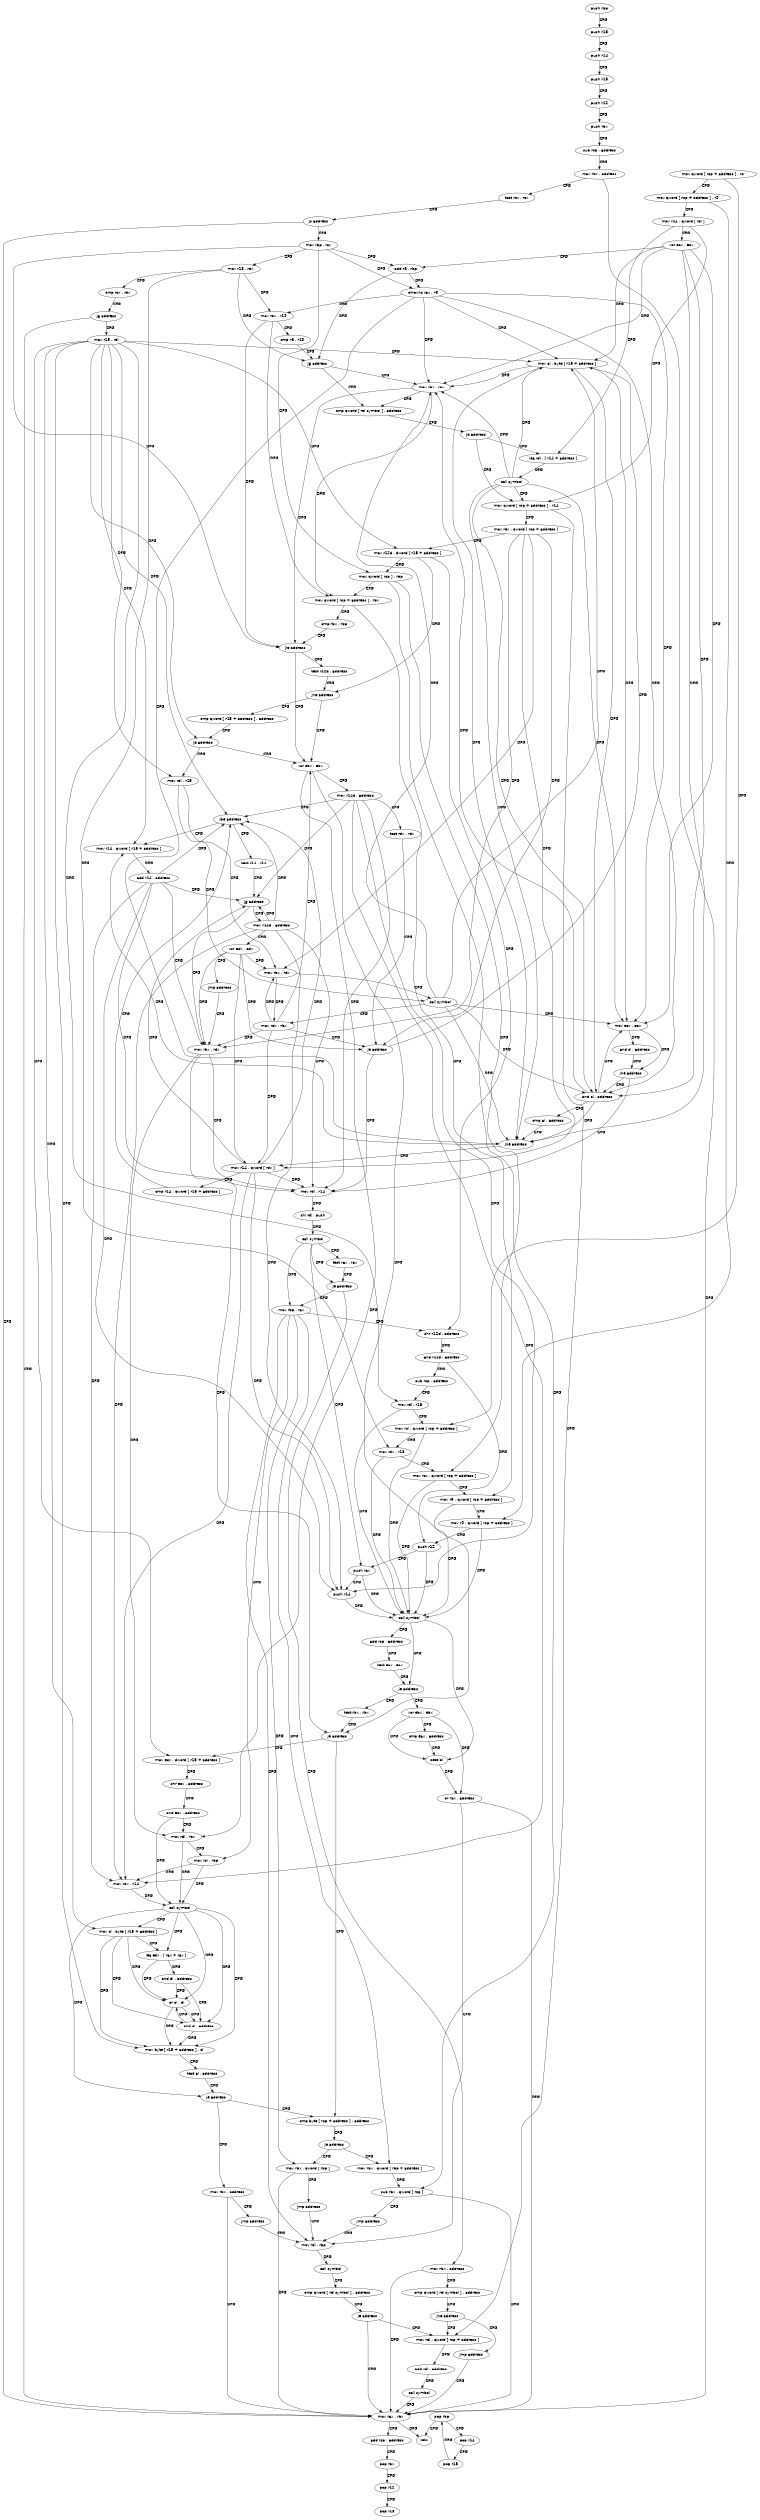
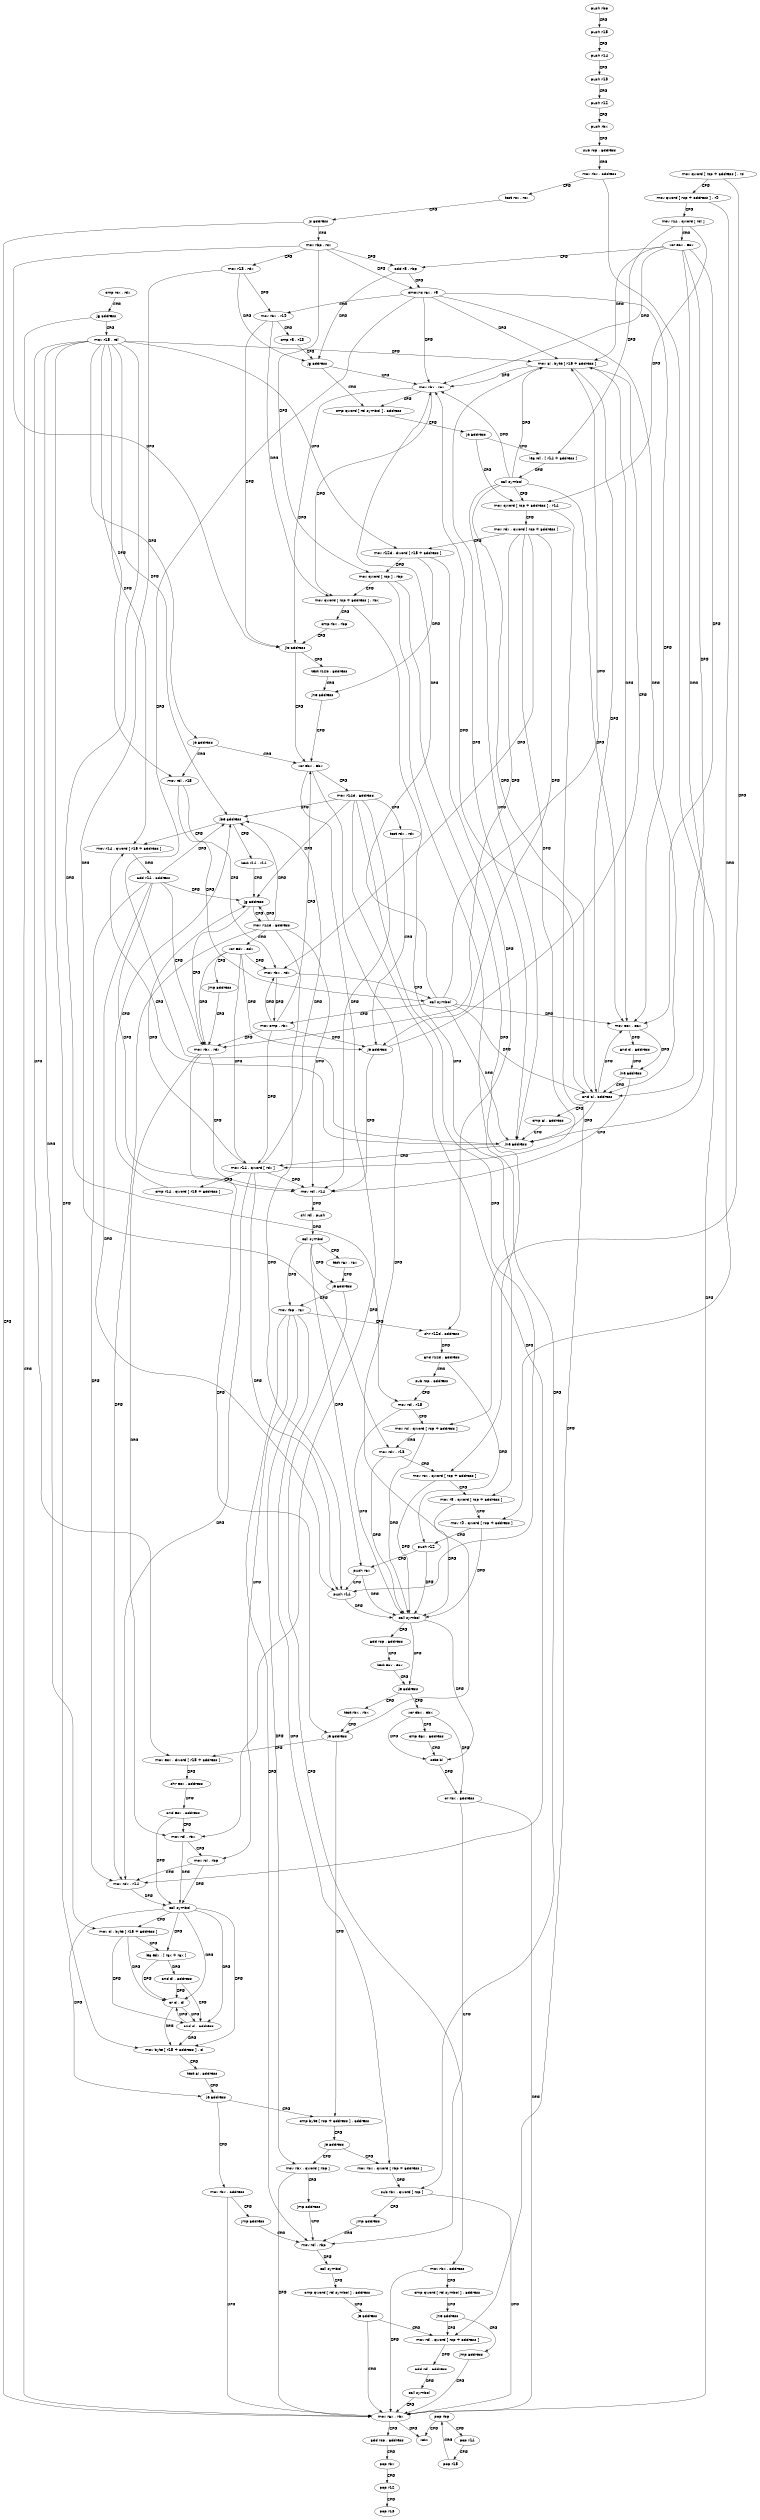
  digraph {
    fontname="DejaVu Sans"
    node [fontname="DejaVu Sans"]
    edge [fontname="DejaVu Sans"]
    n1 [label="push rbp"]
    n2 [label="push r15"]
    n3 [label="push r14"]
    n4 [label="push r13"]
    n5 [label="push r12"]
    n6 [label="push rbx"]
    n7 [label="sub rsp , address"]
    n8 [label="mov rbx , address"]
    n9 [label="test rcx , rcx"]
    n10 [label="mov rax , rbx"]
    n11 [label="js address"]
    n12 [label="add rsp , address"]
    n13 [label=retn]
    n14 [label="mov rbp , rcx"]
    n15 [label="mov r13 , rdx"]
    n16 [label="add r8 , rbp"]
    n17 [label="cmovns rax , r8"]
    n18 [label="mov qword [ rsp ] , rbp"]
    n19 [label="jle address"]
    n20 [label="pop rbx"]
    n21 [label="cmp rcx , rdx"]
    n22 [label="mov rbx , r19"]
    n23 [label="jg address"]
    n24 [label="mov rdx , r13"]
    n25 [label="mov al , byte [ r15 + address ]"]
    n26 [label="mov rbx , rax"]
    n27 [label="mov ecx , eax"]
    n28 [label="and al , address"]
    n29 [label="jne address"]
    n30 [label="mov qword [ rsp + address ] , rbx"]
    n31 [label="mov rcx , qword [ rsp + address ]"]
    n32 [label="sub rbx , qword [ rsp ]"]
    n33 [label="xor ebx , ebx"]
    n34 [label="test r12b , address"]
    n35 [label="pop r12"]
    n36 [label="pop r13"]
    n37 [label="pop r14"]
    n38 [label="pop r15"]
    n39 [label="pop rbp"]
    n40 [label="jg address"]
    n41 [label="cmp r8 , r13"]
    n42 [label="cmp qword [ rel symbol ] , address"]
    n43 [label="call symbol"]
    n44 [label="mov r15 , rdi"]
    n45 [label="mov r12d , dword [ r15 + address ]"]
    n46 [label="je address"]
    n47 [label="mov rdi , r15"]
    n48 [label="mov rdi , r15"]
    n49 [label="mov r14 , qword [ r15 + address ]"]
    n50 [label="mov ecx , dword [ r15 + address ]"]
    n51 [label="jbe address"]
    n52 [label="mov cl , byte [ r15 + address ]"]
    n53 [label="mov byte [ r15 + address ] , cl"]
    n54 [label="mov qword [ rsp + address ] , rsi"]
    n55 [label="mov qword [ rsp + address ] , r9"]
    n56 [label="mov rsi , qword [ rsp + address ]"]
    n57 [label="jne address"]
    n58 [label="shr r12d , address"]
    n59 [label="mov rbx , rdx"]
    n60 [label="call symbol"]
    n61 [label="add r14 , address"]
    n62 [label="shr ecx , address"]
    n63 [label="test r14 , r14"]
    n64 [label="lea edx , [ rax + rax ]"]
    n65 [label="and cl , address"]
    n66 [label="or cl , dl"]
    n67 [label="test al , address"]
    n68 [label="mov r14 , qword [ rdi ]"]
    n69 [label="mov r9 , qword [ rsp + address ]"]
    n70 [label="xor eax , eax"]
    n71 [label="mov qword [ rsp + address ] , r14"]
    n72 [label="lea rdi , [ r14 + address ]"]
    n73 [label="push r12"]
    n74 [label="mov rdx , qword [ rsp + address ]"]
    n75 [label="mov rdi , qword [ rsp + address ]"]
    n76 [label="call symbol"]
    n77 [label="and cl , address"]
    n78 [label="jne address"]
    n79 [label="cmp al , address"]
    n80 [label="mov r14 , qword [ rdx ]"]
    n81 [label="cmp rbx , rbp"]
    n82 [label="mov r8 , qword [ rsp + address ]"]
    n83 [label="je address"]
    n84 [label="je address"]
    n85 [label="mov rbx , rdx"]
    n86 [label="add rdi , address"]
    n87 [label="mov rdi , r14"]
    n88 [label="push r14"]
    n89 [label="mov rdx , r14"]
    n90 [label="jg address"]
    n91 [label="cmp r14 , qword [ r15 + address ]"]
-   n92 [label="mov rdx , rbx"]
+   n92 [label="mov cmp , rbx"]
    n93 [label="je address"]
    n94 [label="mov rdi , rbx"]
-   n95 [label="cmp qword [ r15 + address ] , address"]
    n96 [label="and r12d , address"]
    n97 [label="jmp address"]
    n98 [label="mov r14d , address"]
    n99 [label="test rdx , rdx"]
    n100 [label="cmp byte [ rsp + address ] , address"]
    n101 [label="mov rsi , rbp"]
    n102 [label="call symbol"]
    n103 [label="shl rdi , push"]
    n104 [label="mov r14d , address"]
    n105 [label="call symbol"]
    n106 [label="test rax , rax"]
    n107 [label="je address"]
    n108 [label="mov rbp , rax"]
    n109 [label="push rax"]
    n110 [label="mov rbx , address"]
    n111 [label="mov rdi , rbp"]
    n112 [label="mov rbx , qword [ rbp ]"]
    n113 [label="mov rbx , qword [ rbp + address ]"]
    n114 [label="cmp qword [ rel symbol ] , address"]
    n115 [label="jne address"]
    n116 [label="call symbol"]
    n117 [label="jmp address"]
    n118 [label="jmp address"]
    n119 [label="call symbol"]
    n120 [label="sub rsp , address"]
    n121 [label="add rsp , address"]
    n122 [label="je address"]
    n123 [label="sete bl"]
    n124 [label="test eax , eax"]
    n125 [label="test rbx , rbx"]
    n126 [label="xor ebx , ebx"]
    n127 [label="or rbx , address"]
    n128 [label="cmp eax , address"]
    n129 [label="je address"]
    n130 [label="and ecx , address"]
    n131 [label="cmp qword [ rel symbol ] , address"]
    n132 [label="je address"]
    n133 [label="and dl , address"]
    n134 [label="mov rbx , address"]
    n135 [label="jmp address"]
    n136 [label="xor edx , edx"]
    n137 [label="jmp address"]
    n138 [label="je address"]
    n1 -> n2 [label=CFG]
    n2 -> n3 [label=CFG]
    n3 -> n4 [label=CFG]
    n4 -> n5 [label=CFG]
    n5 -> n6 [label=CFG]
    n6 -> n7 [label=CFG]
    n7 -> n8 [label=CFG]
    n8 -> n9 [label=CFG]
    n8 -> n10 [label=DFG]
    n9 -> n11 [label=CFG]
    n10 -> n12 [label=CFG]
    n10 -> n13 [label=DFG]
    n11 -> n10 [label=CFG]
    n11 -> n14 [label=CFG]
    n12 -> n20 [label=CFG]
    n14 -> n15 [label=CFG]
    n14 -> n16 [label=DFG]
    n14 -> n17 [label=DFG]
    n14 -> n18 [label=DFG]
    n14 -> n19 [label=DFG]
-   n15 -> n21 [label=CFG]
    n15 -> n22 [label=DFG]
    n15 -> n23 [label=DFG]
    n15 -> n24 [label=DFG]
    n16 -> n17 [label=DFG]
    n16 -> n23 [label=DFG]
    n17 -> n22 [label=CFG]
    n17 -> n25 [label=DFG]
    n17 -> n26 [label=DFG]
    n17 -> n27 [label=DFG]
    n17 -> n28 [label=DFG]
    n17 -> n29 [label=DFG]
    n18 -> n30 [label=CFG]
    n18 -> n31 [label=DFG]
    n18 -> n32 [label=DFG]
    n19 -> n33 [label=CFG]
    n19 -> n34 [label=CFG]
    n20 -> n35 [label=CFG]
    n21 -> n40 [label=CFG]
    n22 -> n19 [label=DFG]
    n22 -> n30 [label=DFG]
    n22 -> n41 [label=CFG]
    n23 -> n26 [label=CFG]
    n23 -> n42 [label=CFG]
    n24 -> n31 [label=CFG]
    n24 -> n43 [label=DFG]
    n25 -> n26 [label=DFG]
    n25 -> n27 [label=DFG]
    n25 -> n28 [label=DFG]
    n25 -> n29 [label=DFG]
    n26 -> n19 [label=DFG]
    n26 -> n30 [label=DFG]
    n26 -> n42 [label=CFG]
    n27 -> n77 [label=DFG]
    n27 -> n78 [label=DFG]
    n28 -> n26 [label=DFG]
    n28 -> n27 [label=DFG]
    n28 -> n29 [label=DFG]
    n28 -> n79 [label=CFG]
    n29 -> n49 [label=CFG]
    n29 -> n80 [label=CFG]
    n30 -> n81 [label=CFG]
    n30 -> n82 [label=DFG]
    n31 -> n43 [label=DFG]
    n31 -> n82 [label=CFG]
    n32 -> n10 [label=DFG]
    n32 -> n97 [label=CFG]
    n33 -> n93 [label=DFG]
    n33 -> n94 [label=DFG]
    n33 -> n98 [label=CFG]
    n34 -> n57 [label=CFG]
    n35 -> n36 [label=CFG]
    n37 -> n38 [label=CFG]
    n38 -> n39 [label=CFG]
    n39 -> n13 [label=CFG]
    n39 -> n37 [label=CFG]
    n40 -> n10 [label=CFG]
    n40 -> n44 [label=CFG]
    n41 -> n23 [label=CFG]
    n42 -> n83 [label=CFG]
    n43 -> n121 [label=CFG]
    n43 -> n122 [label=DFG]
    n43 -> n123 [label=DFG]
    n44 -> n25 [label=DFG]
    n44 -> n45 [label=DFG]
    n44 -> n46 [label=DFG]
    n44 -> n47 [label=DFG]
    n44 -> n48 [label=DFG]
    n44 -> n49 [label=DFG]
    n44 -> n50 [label=DFG]
    n44 -> n51 [label=DFG]
    n44 -> n52 [label=DFG]
    n44 -> n53 [label=DFG]
    n45 -> n18 [label=DFG]
    n45 -> n57 [label=DFG]
    n45 -> n58 [label=DFG]
    n46 -> n33 [label=CFG]
    n46 -> n47 [label=CFG]
    n47 -> n59 [label=CFG]
    n47 -> n60 [label=DFG]
    n48 -> n43 [label=DFG]
    n48 -> n56 [label=CFG]
    n49 -> n61 [label=DFG]
    n50 -> n62 [label=DFG]
    n51 -> n49 [label=CFG]
    n51 -> n63 [label=CFG]
-   n52 -> n53 [label=DFG]
    n52 -> n64 [label=CFG]
    n52 -> n65 [label=DFG]
    n52 -> n66 [label=DFG]
    n53 -> n67 [label=CFG]
    n54 -> n55 [label=CFG]
    n54 -> n56 [label=DFG]
    n55 -> n68 [label=CFG]
    n55 -> n69 [label=DFG]
    n56 -> n24 [label=CFG]
    n56 -> n43 [label=DFG]
    n57 -> n33 [label=CFG]
-   n57 -> n95 [label=CFG]
    n58 -> n96 [label=DFG]
    n59 -> n60 [label=CFG]
    n59 -> n92 [label=DFG]
    n60 -> n25 [label=DFG]
    n60 -> n26 [label=DFG]
    n60 -> n27 [label=DFG]
    n60 -> n28 [label=DFG]
    n60 -> n29 [label=DFG]
    n60 -> n92 [label=CFG]
    n61 -> n51 [label=DFG]
    n61 -> n85 [label=CFG]
    n61 -> n87 [label=DFG]
    n61 -> n88 [label=DFG]
    n61 -> n89 [label=DFG]
    n61 -> n90 [label=DFG]
    n62 -> n130 [label=DFG]
    n63 -> n90 [label=CFG]
    n64 -> n66 [label=DFG]
    n64 -> n133 [label=DFG]
    n65 -> n53 [label=DFG]
    n65 -> n66 [label=DFG]
    n66 -> n53 [label=DFG]
    n66 -> n65 [label=DFG]
    n67 -> n132 [label=CFG]
    n68 -> n70 [label=CFG]
    n68 -> n71 [label=DFG]
    n68 -> n72 [label=DFG]
    n69 -> n43 [label=DFG]
    n69 -> n73 [label=CFG]
    n70 -> n16 [label=CFG]
    n70 -> n25 [label=DFG]
    n70 -> n26 [label=DFG]
    n70 -> n27 [label=DFG]
    n70 -> n28 [label=DFG]
    n70 -> n29 [label=DFG]
    n71 -> n74 [label=CFG]
    n71 -> n75 [label=DFG]
    n72 -> n76 [label=DFG]
    n73 -> n43 [label=DFG]
    n73 -> n109 [label=CFG]
    n74 -> n45 [label=CFG]
    n74 -> n59 [label=DFG]
    n74 -> n80 [label=DFG]
    n74 -> n84 [label=DFG]
    n74 -> n85 [label=DFG]
    n75 -> n86 [label=DFG]
    n76 -> n25 [label=DFG]
    n76 -> n26 [label=DFG]
    n76 -> n27 [label=DFG]
    n76 -> n28 [label=DFG]
    n76 -> n29 [label=DFG]
    n76 -> n71 [label=CFG]
    n77 -> n78 [label=DFG]
    n78 -> n28 [label=CFG]
    n78 -> n87 [label=CFG]
    n79 -> n29 [label=CFG]
    n80 -> n51 [label=DFG]
    n80 -> n87 [label=DFG]
    n80 -> n88 [label=DFG]
    n80 -> n89 [label=DFG]
    n80 -> n90 [label=DFG]
    n80 -> n91 [label=CFG]
    n81 -> n19 [label=CFG]
    n82 -> n43 [label=DFG]
    n82 -> n69 [label=CFG]
    n83 -> n71 [label=CFG]
    n83 -> n72 [label=CFG]
    n84 -> n25 [label=CFG]
    n84 -> n87 [label=CFG]
    n85 -> n87 [label=CFG]
    n85 -> n93 [label=DFG]
    n85 -> n94 [label=DFG]
    n86 -> n119 [label=DFG]
    n87 -> n103 [label=DFG]
    n88 -> n43 [label=DFG]
    n89 -> n102 [label=DFG]
    n90 -> n85 [label=CFG]
    n90 -> n104 [label=CFG]
    n91 -> n51 [label=CFG]
    n92 -> n33 [label=CFG]
    n92 -> n59 [label=DFG]
    n92 -> n80 [label=DFG]
    n92 -> n84 [label=DFG]
    n92 -> n85 [label=DFG]
    n93 -> n50 [label=CFG]
    n93 -> n100 [label=CFG]
    n94 -> n101 [label=CFG]
    n94 -> n102 [label=DFG]
-   n95 -> n46 [label=CFG]
    n96 -> n73 [label=DFG]
    n96 -> n120 [label=CFG]
    n97 -> n111 [label=CFG]
    n98 -> n51 [label=DFG]
    n98 -> n87 [label=DFG]
    n98 -> n88 [label=DFG]
    n98 -> n89 [label=DFG]
    n98 -> n90 [label=DFG]
    n98 -> n99 [label=CFG]
    n99 -> n84 [label=CFG]
    n100 -> n129 [label=CFG]
    n101 -> n89 [label=CFG]
    n101 -> n102 [label=DFG]
    n102 -> n52 [label=CFG]
    n102 -> n53 [label=DFG]
    n102 -> n64 [label=DFG]
    n102 -> n65 [label=DFG]
    n102 -> n66 [label=DFG]
    n102 -> n132 [label=DFG]
    n103 -> n105 [label=DFG]
    n104 -> n51 [label=DFG]
    n104 -> n87 [label=DFG]
    n104 -> n88 [label=DFG]
    n104 -> n89 [label=DFG]
    n104 -> n90 [label=DFG]
    n104 -> n136 [label=CFG]
    n105 -> n106 [label=CFG]
    n105 -> n107 [label=DFG]
    n105 -> n108 [label=DFG]
    n105 -> n109 [label=DFG]
    n106 -> n107 [label=CFG]
    n107 -> n108 [label=CFG]
    n107 -> n110 [label=CFG]
    n108 -> n58 [label=CFG]
    n108 -> n101 [label=DFG]
    n108 -> n111 [label=DFG]
    n108 -> n112 [label=DFG]
    n108 -> n113 [label=DFG]
    n109 -> n43 [label=DFG]
    n109 -> n88 [label=CFG]
    n110 -> n10 [label=DFG]
    n110 -> n114 [label=CFG]
    n111 -> n116 [label=DFG]
    n112 -> n10 [label=DFG]
    n112 -> n117 [label=CFG]
    n113 -> n32 [label=DFG]
    n114 -> n115 [label=CFG]
    n115 -> n75 [label=CFG]
    n115 -> n118 [label=CFG]
    n116 -> n131 [label=CFG]
    n117 -> n111 [label=CFG]
    n118 -> n10 [label=CFG]
    n119 -> n10 [label=CFG]
    n120 -> n48 [label=CFG]
    n121 -> n124 [label=CFG]
    n122 -> n125 [label=CFG]
    n122 -> n126 [label=CFG]
    n123 -> n127 [label=DFG]
    n124 -> n122 [label=CFG]
    n125 -> n93 [label=CFG]
    n126 -> n123 [label=DFG]
    n126 -> n127 [label=DFG]
    n126 -> n128 [label=CFG]
    n127 -> n10 [label=DFG]
    n127 -> n111 [label=CFG]
    n128 -> n123 [label=CFG]
    n129 -> n112 [label=CFG]
    n129 -> n113 [label=CFG]
    n130 -> n94 [label=CFG]
    n130 -> n102 [label=DFG]
    n131 -> n138 [label=CFG]
    n132 -> n100 [label=CFG]
    n132 -> n134 [label=CFG]
    n133 -> n65 [label=CFG]
    n133 -> n66 [label=DFG]
    n134 -> n10 [label=DFG]
    n134 -> n135 [label=CFG]
    n135 -> n111 [label=CFG]
    n136 -> n59 [label=DFG]
    n136 -> n80 [label=DFG]
    n136 -> n84 [label=DFG]
    n136 -> n85 [label=DFG]
    n136 -> n137 [label=CFG]
    n137 -> n85 [label=CFG]
    n138 -> n10 [label=CFG]
    n138 -> n75 [label=CFG]
  }
